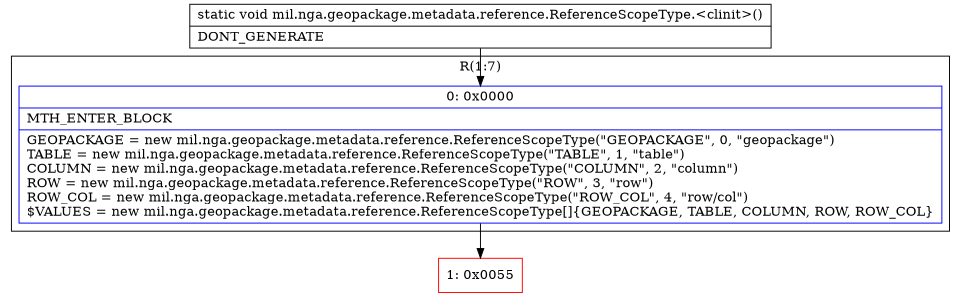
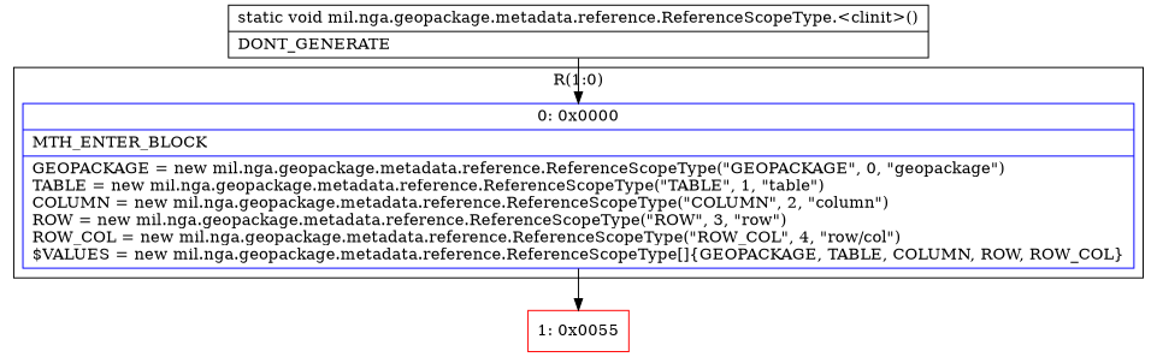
  digraph {
    fontname="DejaVu Serif"
    node [shape=record fontname="DejaVu Serif"]
    edge [fontname="DejaVu Serif"]
    n1 [color=blue label="{0\:\ 0x0000|MTH_ENTER_BLOCK\l|GEOPACKAGE = new mil.nga.geopackage.metadata.reference.ReferenceScopeType(\"GEOPACKAGE\", 0, \"geopackage\")\lTABLE = new mil.nga.geopackage.metadata.reference.ReferenceScopeType(\"TABLE\", 1, \"table\")\lCOLUMN = new mil.nga.geopackage.metadata.reference.ReferenceScopeType(\"COLUMN\", 2, \"column\")\lROW = new mil.nga.geopackage.metadata.reference.ReferenceScopeType(\"ROW\", 3, \"row\")\lROW_COL = new mil.nga.geopackage.metadata.reference.ReferenceScopeType(\"ROW_COL\", 4, \"row\/col\")\l$VALUES = new mil.nga.geopackage.metadata.reference.ReferenceScopeType[]\{GEOPACKAGE, TABLE, COLUMN, ROW, ROW_COL\}\l}"]
    n2 [color=red label="{1\:\ 0x0055}"]
    n3 [label="{static void mil.nga.geopackage.metadata.reference.ReferenceScopeType.\<clinit\>()  | DONT_GENERATE\l}"]
    subgraph cluster_1 {
-     label="R(1:7)"
+     label="R(1:0)"
      n1
    }
    n1 -> n2
    n3 -> n1
  }
